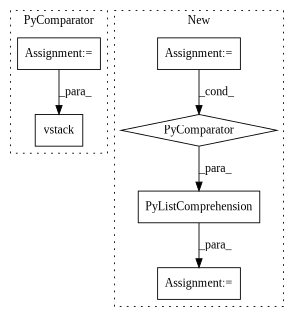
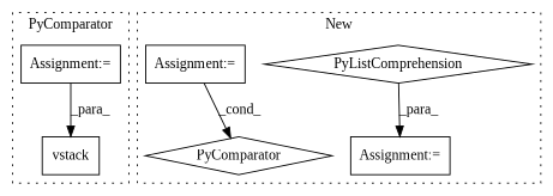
  digraph {
    fontname="Liberation Serif"
    node [a=7 fontname="Liberation Serif" l=20 s=7177 shape=box]
    edge [fontname="Liberation Serif"]
    n1 [a=32 l="7,1" label=vstack s="6916,6935"]
    n2 [l=22 label="Assignment:=" s=6870]
-   n3 [a=109 l=99 label=PyListComprehension s=7106]
+   n3 [a=109 l=99 label=PyListComprehension s=7106 shape=diamond]
    n4 [a=113 label=PyComparator shape=diamond]
    n5 [label="Assignment:="]
    n6 [l=1 label="Assignment:=" s=7076]
    subgraph cluster_1 {
      label=PyComparator
      style=dotted
      n1
      n2
    }
    subgraph cluster_2 {
      label=New
      style=dotted
      n3
      n4
      n5
      n6
    }
    n2 -> n1 [label=_para_]
    n3 -> n6 [label=_para_]
-   n4 -> n3 [label=_para_]
    n5 -> n4 [label=_cond_]
  }
